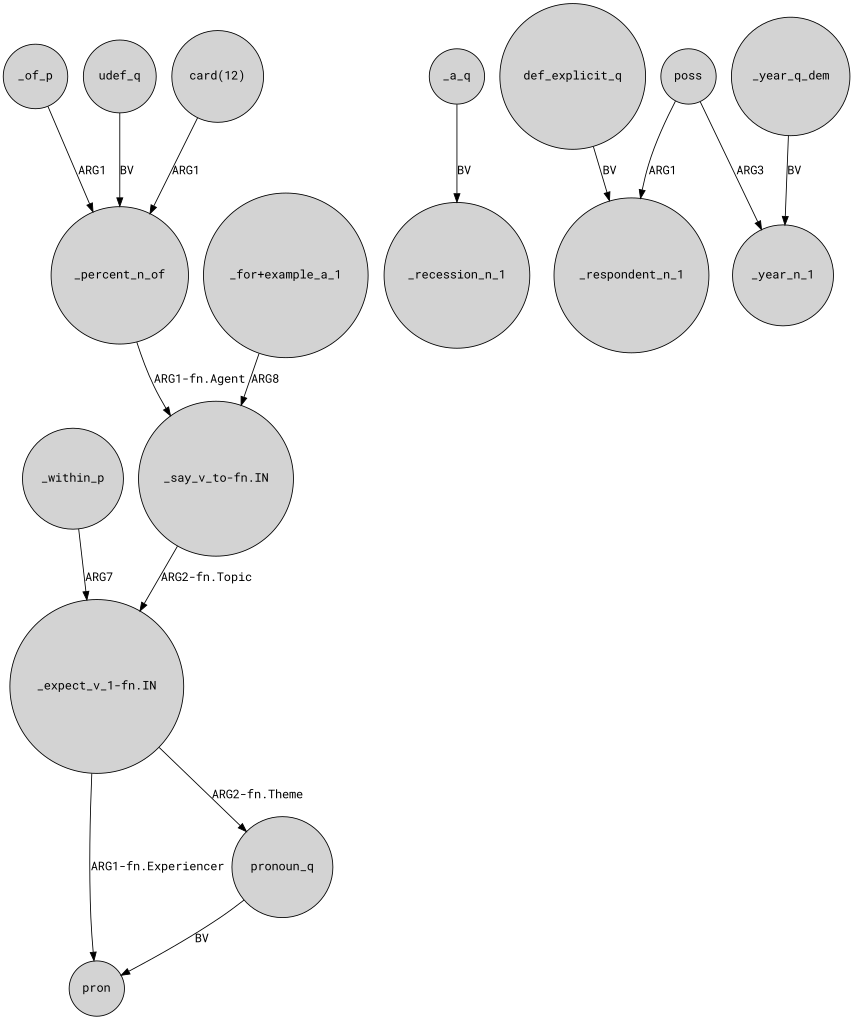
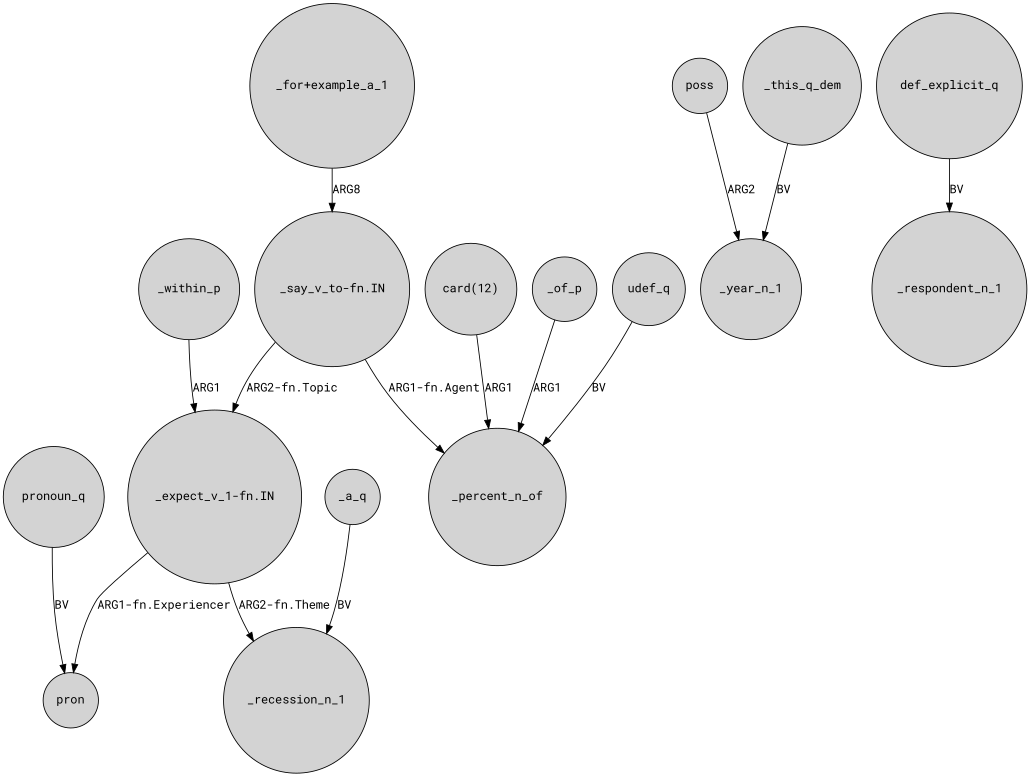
  digraph {
    fontname="Roboto Mono"
    node [fontname="Roboto Mono" shape=circle style=filled]
    edge [fontname="Roboto Mono"]
    _within_p
    "_expect_v_1-fn.IN"
    pron
    _recession_n_1
    poss
    _respondent_n_1
    _year_n_1
    _of_p
    _percent_n_of
    udef_q
    "_say_v_to-fn.IN"
    pronoun_q
    "card(12)"
    _a_q
    "_for+example_a_1"
    def_explicit_q
-   _this_q_dem [label=_year_q_dem]
-   _within_p -> "_expect_v_1-fn.IN" [label=ARG7]
+   _this_q_dem
+   _within_p -> "_expect_v_1-fn.IN" [label=ARG1]
    "_expect_v_1-fn.IN" -> pron [label="ARG1-fn.Experiencer"]
-   "_expect_v_1-fn.IN" -> pronoun_q [label="ARG2-fn.Theme"]
-   poss -> _respondent_n_1 [label=ARG1]
-   poss -> _year_n_1 [label=ARG3]
+   "_expect_v_1-fn.IN" -> _recession_n_1 [label="ARG2-fn.Theme"]
+   poss -> _year_n_1 [label=ARG2]
    _of_p -> _percent_n_of [label=ARG1]
    udef_q -> _percent_n_of [label=BV]
    "_say_v_to-fn.IN" -> "_expect_v_1-fn.IN" [label="ARG2-fn.Topic"]
-   _percent_n_of -> "_say_v_to-fn.IN" [label="ARG1-fn.Agent"]
+   "_say_v_to-fn.IN" -> _percent_n_of [label="ARG1-fn.Agent"]
    pronoun_q -> pron [label=BV]
    "card(12)" -> _percent_n_of [label=ARG1]
    _a_q -> _recession_n_1 [label=BV]
    "_for+example_a_1" -> "_say_v_to-fn.IN" [label=ARG8]
    def_explicit_q -> _respondent_n_1 [label=BV]
    _this_q_dem -> _year_n_1 [label=BV]
  }
